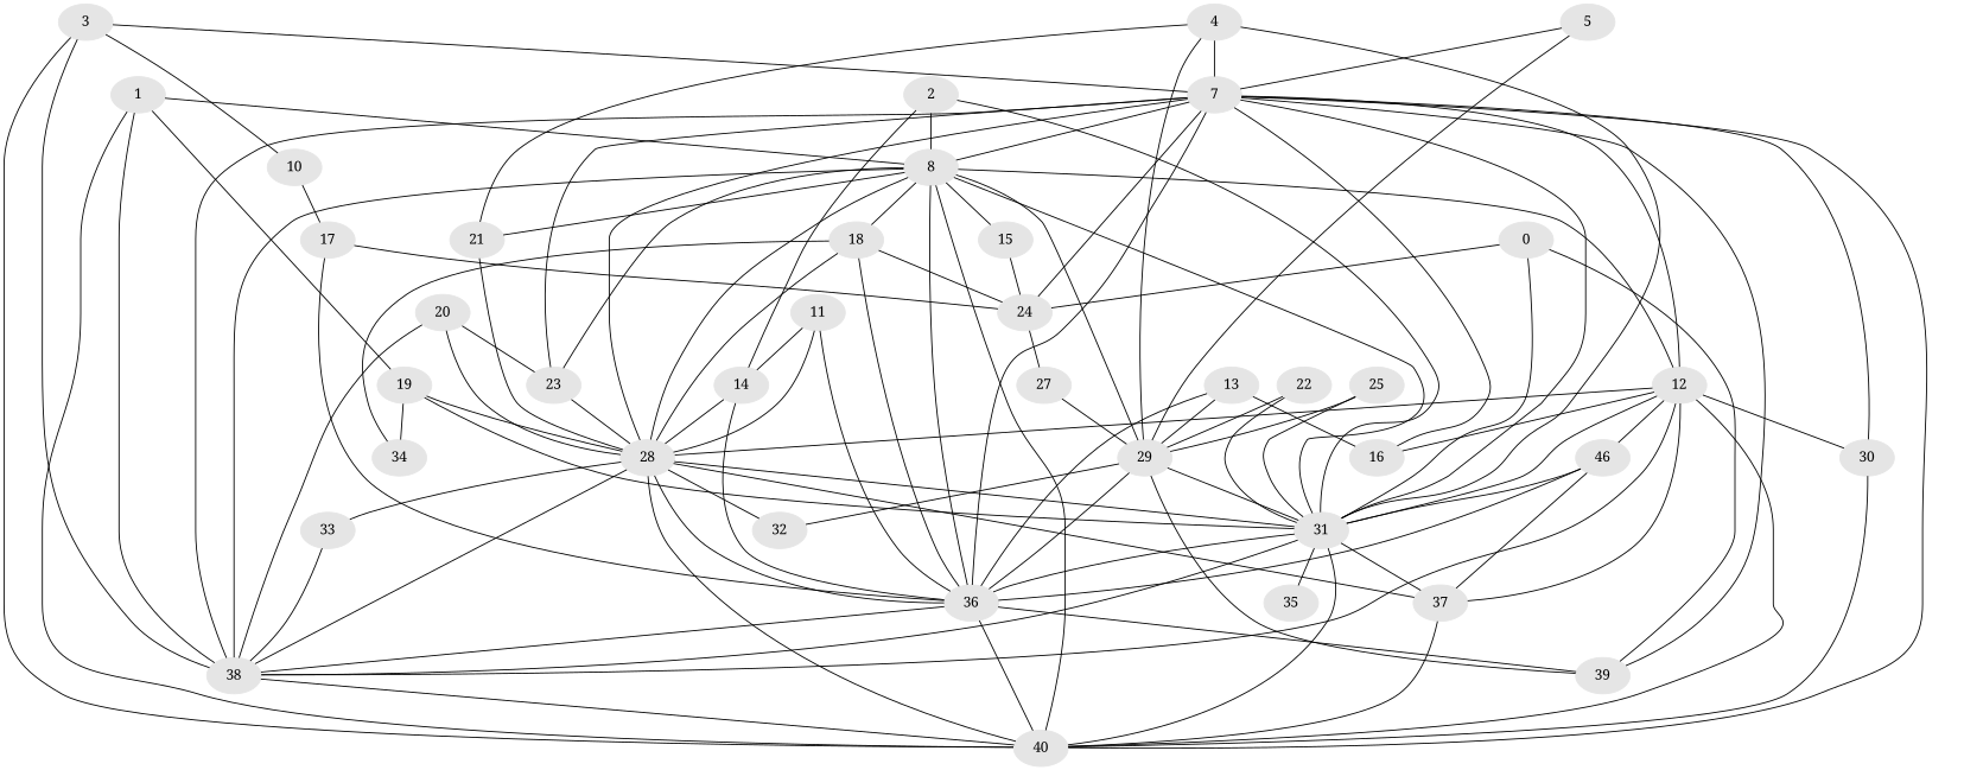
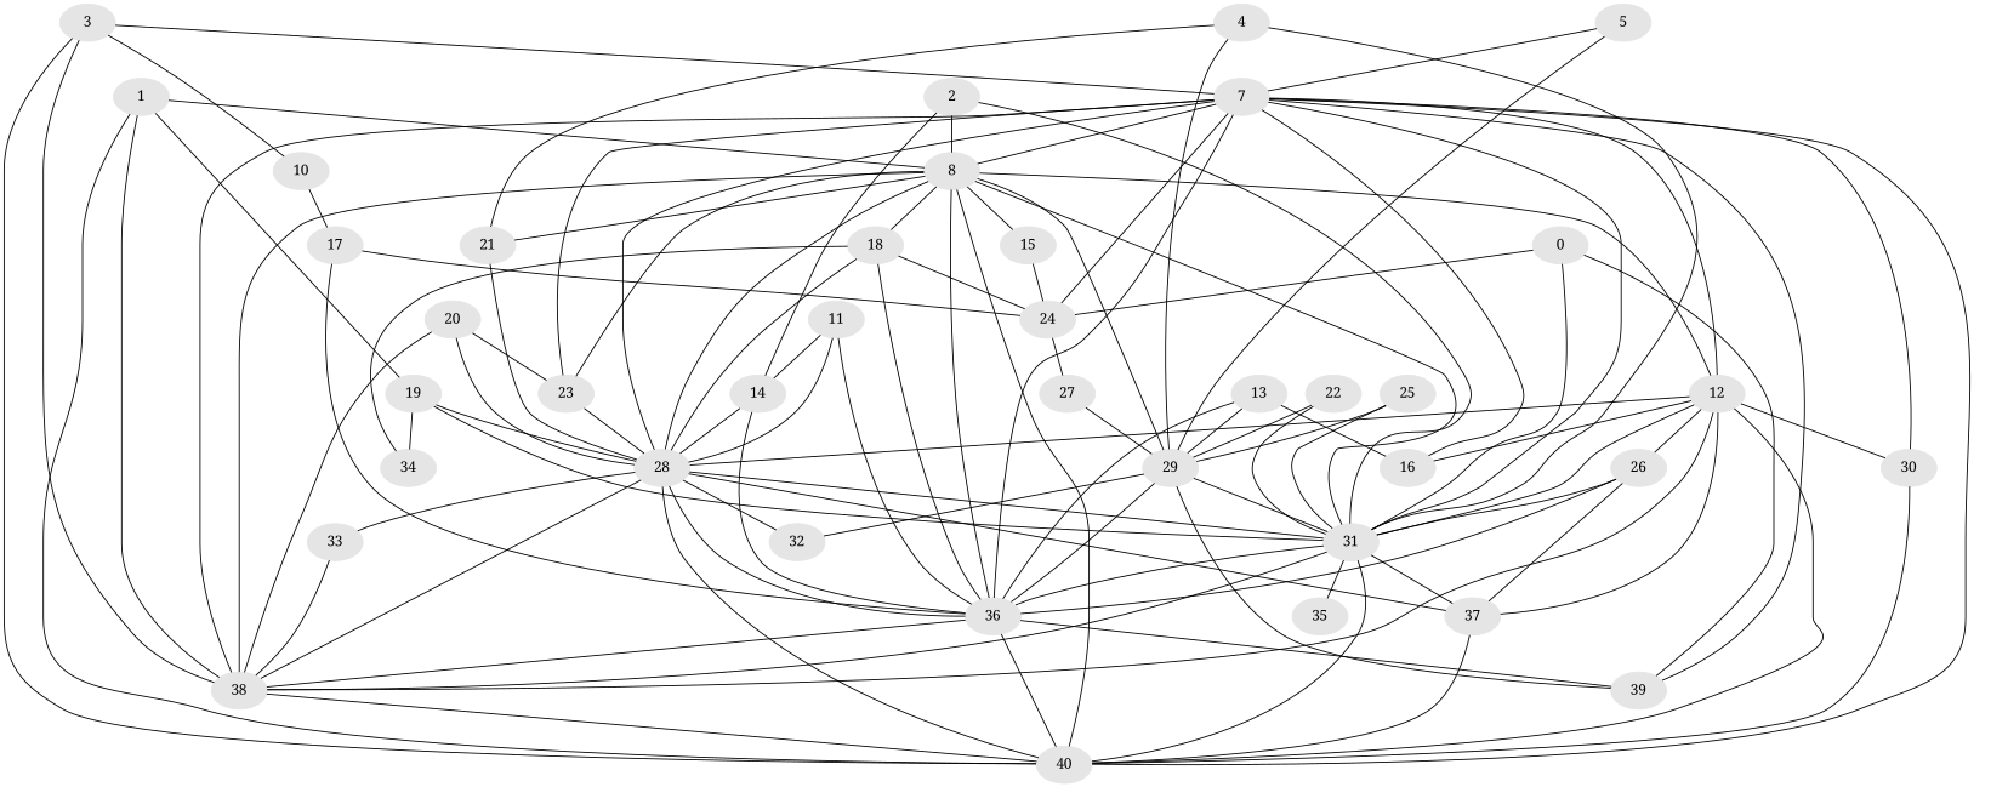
  graph {
    fontname="Noto Serif"
    node [color=gray90 fontname="Noto Serif" style=filled]
    edge [fontname="Noto Serif" weight=1.0]
    1
    8
    19
    38
    40
    31
    21
    29
    12
    23
    28
    36
    15
    18
    34
    2
    14
    37
    35
    3
    7
    10
    16
    24
    30
    39
    17
    4
    32
    5
-   26 [label=46]
+   26
    27
    33
    n34 [label=0]
    11
    13
    20
    22
    25
    1 -- 8
    1 -- 19
    1 -- 38
    1 -- 40
    8 -- 38 [weight=2.0]
    8 -- 40
    8 -- 31 [weight=2.0]
    8 -- 21
    8 -- 29
    8 -- 12
    8 -- 23
    8 -- 28 [weight=2.0]
    8 -- 36 [weight=2.0]
    8 -- 15 [weight=2.0]
    8 -- 18
    19 -- 31 [weight=2.0]
    19 -- 28
    19 -- 34
    38 -- 40
    31 -- 38
    31 -- 40
    31 -- 36
    31 -- 37
    31 -- 35
    21 -- 28
    29 -- 31
    29 -- 36 [weight=2.0]
    29 -- 39
    29 -- 32
    12 -- 38
    12 -- 40
    12 -- 31
    12 -- 28
    12 -- 37
    12 -- 16
    12 -- 30
    12 -- 26
    23 -- 28
    28 -- 38
    28 -- 40 [weight=4.0]
    28 -- 31
    28 -- 36
    28 -- 37 [weight=2.0]
    28 -- 32
    28 -- 33
    36 -- 38
    36 -- 40 [weight=2.0]
    36 -- 39
    15 -- 24
    18 -- 28
    18 -- 36
    18 -- 34
    18 -- 24
    2 -- 8
    2 -- 31
    2 -- 14
    14 -- 28
    14 -- 36
    37 -- 40
    3 -- 38
    3 -- 40
    3 -- 7
    3 -- 10
    7 -- 8 [weight=3.0]
    7 -- 38 [weight=4.0]
    7 -- 40 [weight=4.0]
    7 -- 31 [weight=4.0]
    7 -- 12 [weight=3.0]
    7 -- 23
    7 -- 28 [weight=3.0]
    7 -- 36 [weight=3.0]
    7 -- 16
    7 -- 24
    7 -- 30
    7 -- 39
    10 -- 17
    24 -- 27
    30 -- 40
    17 -- 36 [weight=2.0]
    17 -- 24
    4 -- 31 [weight=2.0]
    4 -- 21
    4 -- 29
-   4 -- 7
    5 -- 29
    5 -- 7
    26 -- 31
    26 -- 36
    26 -- 37
    27 -- 29
    33 -- 38
    n34 -- 31
    n34 -- 24
    n34 -- 39
    11 -- 28
    11 -- 36
    11 -- 14
    13 -- 29
    13 -- 36
    13 -- 16
    20 -- 38
    20 -- 23
    20 -- 28
    22 -- 31
    22 -- 29
    25 -- 31
    25 -- 29
  }
